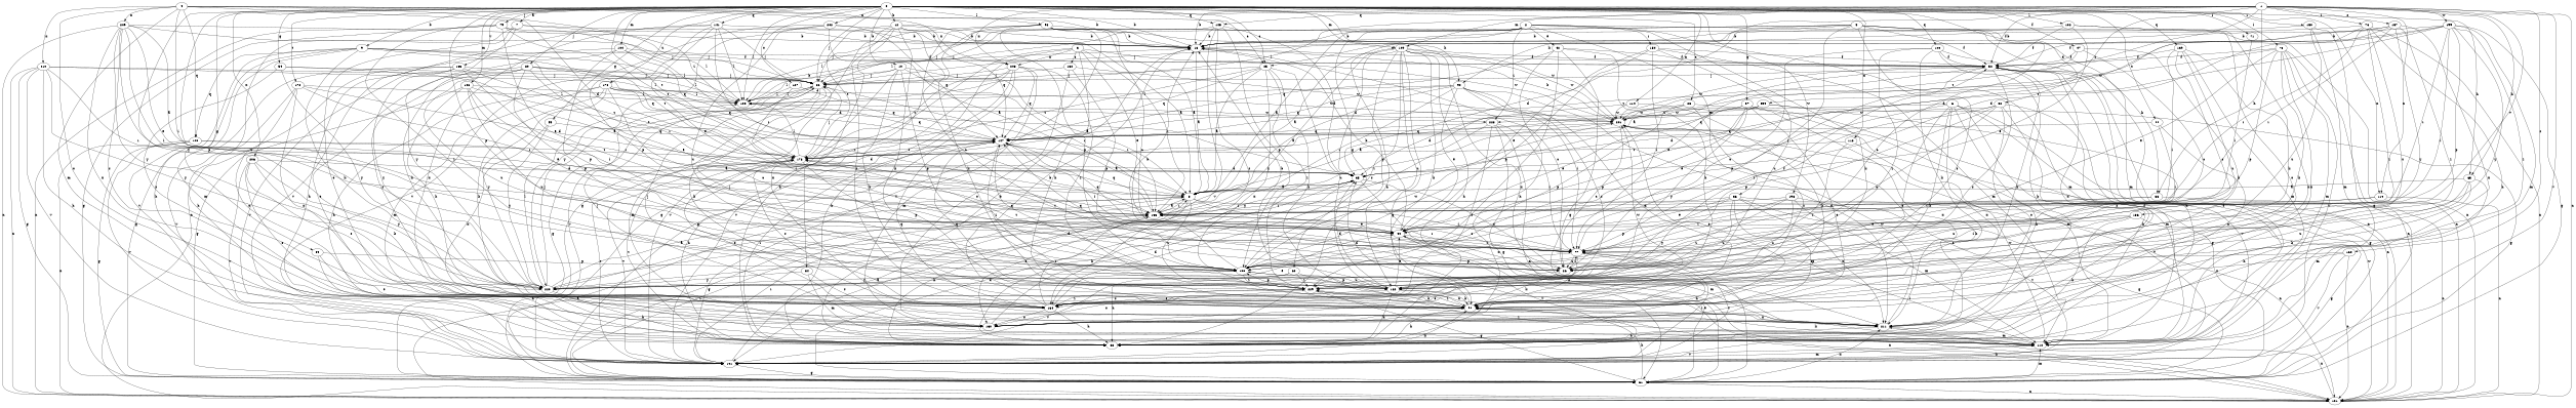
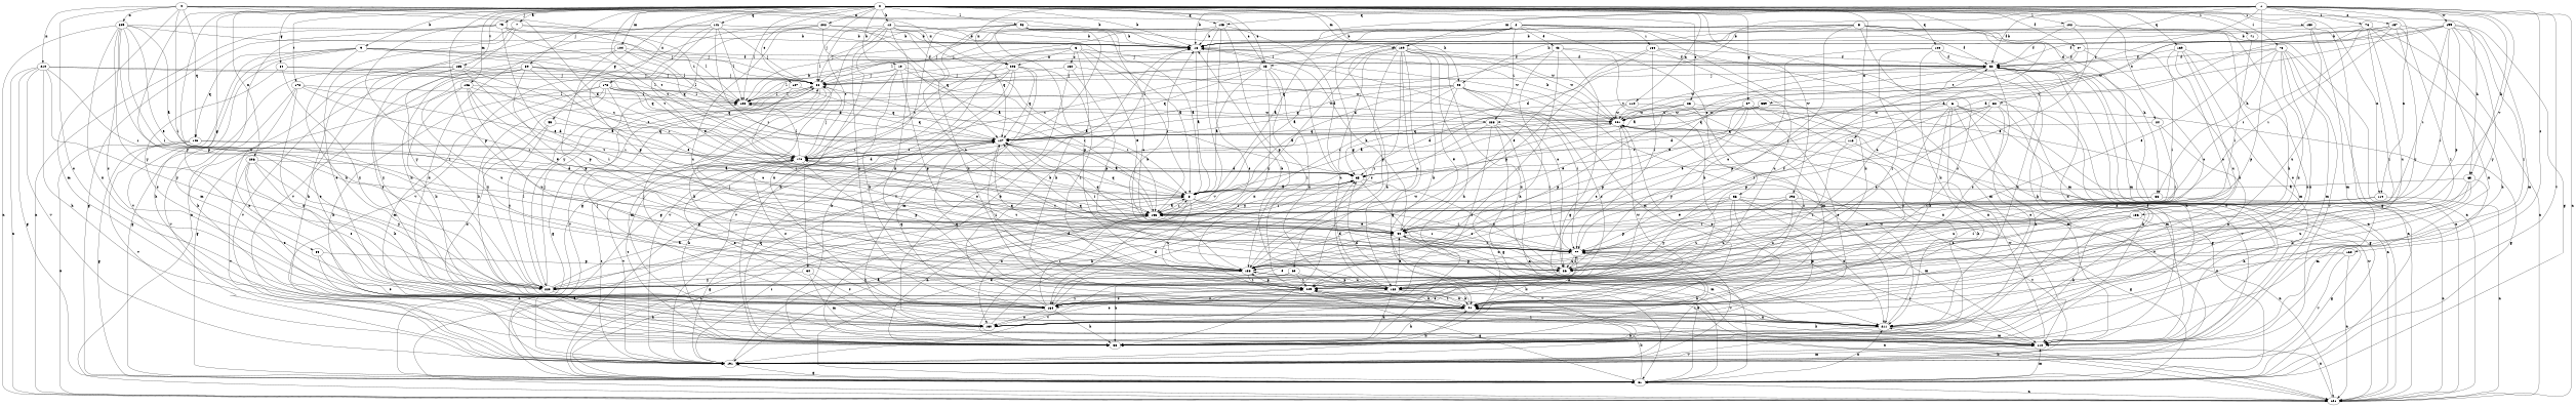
  strict digraph {
    0
    7
    9
    10
    12
    18
    23
    24
    25
    32
    47
    54
    55
    57
    59
    65
    71
    75
    79
    80
    86
    90
    98
    102
    103
    104
    106
    109
    113
    114
    119
    127
    138
    139
    140
    141
    145
    150
    172
    173
    178
    182
    185
    196
    202
    206
    220
    121
    130
    52
    191
    68
    94
    112
    155
    146
    8
    61
    26
    164
    211
    147
    201
    35
    77
    229
    44
    1
    66
    76
    157
    n72 [label=559]
    160
    186
    199
    208
    2
    36
    42
    60
    154
    228
    3
    34
    162
    4
    209
    210
    5
    6
    0 -> 7 [label=a]
    0 -> 9 [label=b]
    0 -> 10 [label=b]
    0 -> 12 [label=b]
    0 -> 18 [label=b]
    0 -> 23 [label=c]
    0 -> 24 [label=c]
    0 -> 25 [label=c]
    0 -> 32 [label=d]
    0 -> 47 [label=f]
    0 -> 54 [label=g]
    0 -> 55 [label=g]
    0 -> 57 [label=g]
    0 -> 59 [label=g]
    0 -> 65 [label=h]
    0 -> 71 [label=i]
    0 -> 75 [label=i]
    0 -> 79 [label=j]
    0 -> 80 [label=j]
    0 -> 86 [label=j]
    0 -> 90 [label=k]
    0 -> 98 [label=l]
    0 -> 102 [label=l]
    0 -> 103 [label=l]
    0 -> 104 [label=m]
    0 -> 106 [label=m]
    0 -> 109 [label=m]
    0 -> 113 [label=n]
    0 -> 114 [label=n]
    0 -> 119 [label=n]
    0 -> 127 [label=o]
    0 -> 138 [label=p]
    0 -> 139 [label=q]
    0 -> 140 [label=q]
    0 -> 141 [label=q]
    0 -> 145 [label=q]
    0 -> 150 [label=r]
    0 -> 172 [label=t]
    0 -> 173 [label=t]
    0 -> 178 [label=u]
    0 -> 182 [label=u]
    0 -> 185 [label=v]
    0 -> 196 [label=w]
    0 -> 202 [label=x]
    0 -> 206 [label=x]
    0 -> 220 [label=y]
    7 -> 18 [label=b]
    7 -> 86 [label=j]
    7 -> 220 [label=y]
    7 -> 121 [label=n]
    7 -> 130 [label=o]
    9 -> 103 [label=l]
    9 -> 173 [label=t]
    9 -> 52 [label=f]
    9 -> 191 [label=v]
    9 -> 68 [label=h]
    9 -> 94 [label=k]
    9 -> 112 [label=m]
    9 -> 155 [label=r]
    9 -> 146 [label=q]
    10 -> 86 [label=j]
    10 -> 103 [label=l]
    10 -> 138 [label=p]
    10 -> 191 [label=v]
    10 -> 94 [label=k]
    10 -> 155 [label=r]
    10 -> 8 [label=a]
    12 -> 18 [label=b]
    12 -> 173 [label=t]
    12 -> 94 [label=k]
    12 -> 8 [label=a]
    12 -> 61 [label=g]
    12 -> 26 [label=c]
    12 -> 164 [label=s]
    12 -> 211 [label=x]
    12 -> 147 [label=q]
    18 -> 52 [label=f]
    18 -> 8 [label=a]
    18 -> 26 [label=c]
    23 -> 138 [label=p]
    23 -> 164 [label=s]
    23 -> 211 [label=x]
    23 -> 201 [label=w]
    23 -> 35 [label=d]
    24 -> 211 [label=x]
    24 -> 147 [label=q]
    24 -> 77 [label=i]
    25 -> 86 [label=j]
    25 -> 173 [label=t]
    25 -> 182 [label=u]
    25 -> 94 [label=k]
    25 -> 8 [label=a]
    25 -> 211 [label=x]
    25 -> 147 [label=q]
    25 -> 229 [label=z]
    32 -> 138 [label=p]
    32 -> 130 [label=o]
    32 -> 191 [label=v]
    32 -> 68 [label=h]
    32 -> 26 [label=c]
    32 -> 201 [label=w]
    32 -> 77 [label=i]
    47 -> 52 [label=f]
    47 -> 94 [label=k]
    47 -> 8 [label=a]
    47 -> 26 [label=c]
    54 -> 86 [label=j]
    54 -> 220 [label=y]
    54 -> 8 [label=a]
    54 -> 164 [label=s]
    55 -> 220 [label=y]
    55 -> 211 [label=x]
    55 -> 147 [label=q]
    57 -> 138 [label=p]
    57 -> 220 [label=y]
    57 -> 130 [label=o]
    57 -> 112 [label=m]
    57 -> 61 [label=g]
    57 -> 201 [label=w]
    57 -> 44 [label=e]
    59 -> 138 [label=p]
    59 -> 130 [label=o]
    59 -> 68 [label=h]
    65 -> 182 [label=u]
    65 -> 68 [label=h]
    65 -> 94 [label=k]
    65 -> 112 [label=m]
    65 -> 8 [label=a]
    71 -> 77 [label=i]
    75 -> 138 [label=p]
    75 -> 173 [label=t]
    75 -> 121 [label=n]
    75 -> 52 [label=f]
    75 -> 191 [label=v]
    75 -> 94 [label=k]
    75 -> 112 [label=m]
    75 -> 211 [label=x]
    75 -> 44 [label=e]
    79 -> 18 [label=b]
    79 -> 103 [label=l]
    79 -> 173 [label=t]
    79 -> 121 [label=n]
    79 -> 61 [label=g]
    79 -> 229 [label=z]
    79 -> 44 [label=e]
    80 -> 86 [label=j]
    80 -> 103 [label=l]
    80 -> 138 [label=p]
    80 -> 182 [label=u]
    80 -> 130 [label=o]
    80 -> 164 [label=s]
    80 -> 147 [label=q]
    80 -> 44 [label=e]
    86 -> 103 [label=l]
    86 -> 191 [label=v]
    86 -> 94 [label=k]
    86 -> 112 [label=m]
    86 -> 155 [label=r]
    86 -> 61 [label=g]
    90 -> 103 [label=l]
    90 -> 130 [label=o]
    90 -> 155 [label=r]
    90 -> 8 [label=a]
    90 -> 164 [label=s]
    90 -> 211 [label=x]
    90 -> 147 [label=q]
    90 -> 77 [label=i]
    90 -> 44 [label=e]
    98 -> 18 [label=b]
    98 -> 86 [label=j]
    98 -> 138 [label=p]
    98 -> 191 [label=v]
    98 -> 68 [label=h]
    98 -> 94 [label=k]
    98 -> 8 [label=a]
    98 -> 26 [label=c]
    98 -> 201 [label=w]
    102 -> 18 [label=b]
    102 -> 130 [label=o]
    102 -> 52 [label=f]
    102 -> 94 [label=k]
    102 -> 44 [label=e]
    103 -> 18 [label=b]
    103 -> 147 [label=q]
    103 -> 201 [label=w]
    104 -> 138 [label=p]
    104 -> 52 [label=f]
    104 -> 68 [label=h]
    104 -> 94 [label=k]
    104 -> 147 [label=q]
    104 -> 35 [label=d]
    106 -> 103 [label=l]
    106 -> 173 [label=t]
    106 -> 182 [label=u]
    106 -> 94 [label=k]
    106 -> 155 [label=r]
    106 -> 61 [label=g]
    106 -> 44 [label=e]
    109 -> 138 [label=p]
    109 -> 182 [label=u]
    109 -> 220 [label=y]
    109 -> 52 [label=f]
    109 -> 68 [label=h]
    109 -> 94 [label=k]
    109 -> 8 [label=a]
    109 -> 61 [label=g]
    109 -> 164 [label=s]
    109 -> 211 [label=x]
    109 -> 201 [label=w]
    109 -> 35 [label=d]
    113 -> 173 [label=t]
    113 -> 191 [label=v]
    113 -> 229 [label=z]
    114 -> 94 [label=k]
    114 -> 8 [label=a]
    114 -> 201 [label=w]
    119 -> 121 [label=n]
    119 -> 155 [label=r]
    119 -> 26 [label=c]
    127 -> 103 [label=l]
    127 -> 147 [label=q]
    127 -> 77 [label=i]
    138 -> 18 [label=b]
    138 -> 182 [label=u]
    138 -> 220 [label=y]
    138 -> 147 [label=q]
    138 -> 201 [label=w]
    138 -> 229 [label=z]
    139 -> 182 [label=u]
    139 -> 52 [label=f]
    139 -> 112 [label=m]
    139 -> 26 [label=c]
    139 -> 211 [label=x]
    139 -> 77 [label=i]
    140 -> 121 [label=n]
    140 -> 52 [label=f]
    140 -> 68 [label=h]
    140 -> 94 [label=k]
    140 -> 26 [label=c]
    140 -> 229 [label=z]
    141 -> 18 [label=b]
    141 -> 86 [label=j]
    141 -> 103 [label=l]
    141 -> 138 [label=p]
    141 -> 191 [label=v]
    141 -> 155 [label=r]
    141 -> 211 [label=x]
    141 -> 44 [label=e]
    145 -> 18 [label=b]
    145 -> 86 [label=j]
    145 -> 138 [label=p]
    145 -> 191 [label=v]
    145 -> 164 [label=s]
    145 -> 35 [label=d]
    150 -> 18 [label=b]
    150 -> 182 [label=u]
    150 -> 112 [label=m]
    150 -> 61 [label=g]
    172 -> 103 [label=l]
    172 -> 130 [label=o]
    172 -> 191 [label=v]
    172 -> 155 [label=r]
    172 -> 211 [label=x]
    172 -> 35 [label=d]
    173 -> 86 [label=j]
    173 -> 103 [label=l]
    173 -> 138 [label=p]
    173 -> 130 [label=o]
    173 -> 191 [label=v]
    173 -> 164 [label=s]
    173 -> 35 [label=d]
    178 -> 103 [label=l]
    178 -> 220 [label=y]
    178 -> 68 [label=h]
    178 -> 94 [label=k]
    178 -> 112 [label=m]
    178 -> 155 [label=r]
    178 -> 26 [label=c]
    178 -> 147 [label=q]
    178 -> 201 [label=w]
    182 -> 18 [label=b]
    182 -> 86 [label=j]
    182 -> 138 [label=p]
    182 -> 121 [label=n]
    182 -> 68 [label=h]
    182 -> 94 [label=k]
    182 -> 164 [label=s]
    182 -> 35 [label=d]
    182 -> 44 [label=e]
    185 -> 86 [label=j]
    185 -> 173 [label=t]
    185 -> 220 [label=y]
    185 -> 191 [label=v]
    185 -> 68 [label=h]
    185 -> 61 [label=g]
    185 -> 77 [label=i]
    196 -> 182 [label=u]
    196 -> 220 [label=y]
    196 -> 191 [label=v]
    196 -> 112 [label=m]
    196 -> 155 [label=r]
    196 -> 229 [label=z]
    202 -> 18 [label=b]
    202 -> 182 [label=u]
    202 -> 220 [label=y]
    202 -> 191 [label=v]
    202 -> 8 [label=a]
    202 -> 147 [label=q]
    206 -> 220 [label=y]
    206 -> 130 [label=o]
    206 -> 191 [label=v]
    206 -> 94 [label=k]
    206 -> 164 [label=s]
    206 -> 35 [label=d]
    220 -> 86 [label=j]
    220 -> 103 [label=l]
    220 -> 68 [label=h]
    220 -> 8 [label=a]
    220 -> 35 [label=d]
    121 -> 94 [label=k]
    121 -> 8 [label=a]
    121 -> 211 [label=x]
    121 -> 201 [label=w]
    130 -> 86 [label=j]
    130 -> 35 [label=d]
    52 -> 86 [label=j]
    52 -> 138 [label=p]
    52 -> 121 [label=n]
    52 -> 68 [label=h]
    52 -> 94 [label=k]
    52 -> 164 [label=s]
    52 -> 211 [label=x]
    52 -> 201 [label=w]
    52 -> 44 [label=e]
    191 -> 173 [label=t]
    191 -> 94 [label=k]
    191 -> 112 [label=m]
    191 -> 155 [label=r]
    191 -> 8 [label=a]
    191 -> 61 [label=g]
    191 -> 201 [label=w]
    191 -> 77 [label=i]
    68 -> 18 [label=b]
    68 -> 173 [label=t]
    68 -> 52 [label=f]
-   68 -> 147 [label=r]
+   68 -> 147 [label=q]
    94 -> 68 [label=h]
    94 -> 211 [label=x]
    94 -> 147 [label=q]
    94 -> 201 [label=w]
    94 -> 35 [label=d]
    94 -> 229 [label=z]
    112 -> 52 [label=f]
    112 -> 191 [label=v]
    112 -> 94 [label=k]
    112 -> 77 [label=i]
    112 -> 229 [label=z]
    155 -> 68 [label=h]
    155 -> 8 [label=a]
    155 -> 147 [label=q]
    155 -> 44 [label=e]
    146 -> 173 [label=t]
    146 -> 121 [label=n]
    146 -> 191 [label=v]
    146 -> 8 [label=a]
    146 -> 61 [label=g]
    8 -> 130 [label=o]
    8 -> 155 [label=r]
    8 -> 61 [label=g]
    8 -> 26 [label=c]
    8 -> 77 [label=i]
    8 -> 229 [label=z]
    61 -> 121 [label=n]
    61 -> 94 [label=k]
    61 -> 112 [label=m]
    61 -> 155 [label=r]
    61 -> 211 [label=x]
    61 -> 35 [label=d]
    61 -> 44 [label=e]
    26 -> 173 [label=t]
    26 -> 130 [label=o]
    26 -> 52 [label=f]
    26 -> 94 [label=k]
    26 -> 147 [label=q]
    26 -> 77 [label=i]
    164 -> 18 [label=b]
    164 -> 86 [label=j]
    164 -> 130 [label=o]
    164 -> 68 [label=h]
    164 -> 155 [label=r]
    164 -> 147 [label=q]
    164 -> 229 [label=z]
    164 -> 44 [label=e]
    211 -> 68 [label=h]
    211 -> 112 [label=m]
    211 -> 201 [label=w]
    147 -> 173 [label=t]
    147 -> 68 [label=h]
    147 -> 8 [label=a]
    147 -> 77 [label=i]
    147 -> 229 [label=z]
    201 -> 18 [label=b]
    201 -> 130 [label=o]
    201 -> 68 [label=h]
    201 -> 155 [label=r]
    201 -> 26 [label=c]
    201 -> 147 [label=q]
    35 -> 68 [label=h]
    35 -> 8 [label=a]
    35 -> 26 [label=c]
    35 -> 211 [label=x]
    77 -> 138 [label=p]
    77 -> 173 [label=t]
    77 -> 191 [label=v]
    77 -> 68 [label=h]
    77 -> 94 [label=k]
    77 -> 155 [label=r]
    77 -> 26 [label=c]
    229 -> 138 [label=p]
    229 -> 130 [label=o]
    229 -> 94 [label=k]
    229 -> 61 [label=g]
    229 -> 164 [label=s]
    44 -> 18 [label=b]
    44 -> 191 [label=v]
    44 -> 112 [label=m]
    44 -> 147 [label=q]
    44 -> 77 [label=i]
    1 -> 18 [label=b]
    1 -> 65 [label=h]
    1 -> 90 [label=k]
    1 -> 103 [label=l]
    1 -> 109 [label=m]
    1 -> 119 [label=n]
    1 -> 145 [label=q]
    1 -> 173 [label=t]
    1 -> 121 [label=n]
    1 -> 52 [label=f]
    1 -> 191 [label=v]
    1 -> 66 [label=h]
    1 -> 76 [label=i]
    1 -> 157 [label=s]
    1 -> n72 [label=s]
    1 -> 160 [label=s]
    1 -> 186 [label=v]
    1 -> 199 [label=w]
    1 -> 208 [label=x]
    66 -> 121 [label=n]
    66 -> 155 [label=r]
    66 -> 77 [label=i]
    76 -> 18 [label=b]
    76 -> 182 [label=u]
    76 -> 121 [label=n]
    76 -> 68 [label=h]
    76 -> 155 [label=r]
    76 -> 35 [label=d]
    76 -> 229 [label=z]
    157 -> 18 [label=b]
    157 -> 86 [label=j]
    157 -> 220 [label=y]
    157 -> 155 [label=r]
    157 -> 211 [label=x]
    157 -> 35 [label=d]
    157 -> 229 [label=z]
    n72 -> 61 [label=g]
    n72 -> 164 [label=s]
    n72 -> 147 [label=q]
    n72 -> 201 [label=w]
    n72 -> 35 [label=d]
    160 -> 138 [label=p]
    160 -> 182 [label=u]
    160 -> 121 [label=n]
    160 -> 191 [label=v]
    186 -> 68 [label=h]
    186 -> 61 [label=g]
    186 -> 26 [label=c]
    186 -> 77 [label=i]
    186 -> 44 [label=e]
    199 -> 18 [label=b]
    199 -> 138 [label=p]
    199 -> 173 [label=t]
    199 -> 220 [label=y]
    199 -> 52 [label=f]
    199 -> 112 [label=m]
    199 -> 155 [label=r]
    199 -> 61 [label=g]
    199 -> 201 [label=w]
    199 -> 77 [label=i]
    199 -> 229 [label=z]
    208 -> 86 [label=j]
    208 -> 173 [label=t]
    208 -> 191 [label=v]
    208 -> 68 [label=h]
    208 -> 112 [label=m]
    208 -> 61 [label=g]
    208 -> 147 [label=q]
    208 -> 229 [label=z]
    2 -> 86 [label=j]
    2 -> 103 [label=l]
    2 -> 68 [label=h]
    2 -> 94 [label=k]
    2 -> 112 [label=m]
    2 -> 8 [label=a]
    2 -> 66 [label=h]
    2 -> 36 [label=e]
    2 -> 42 [label=e]
    2 -> 60 [label=g]
    2 -> 154 [label=r]
    2 -> 228 [label=z]
    36 -> 138 [label=p]
    36 -> 182 [label=u]
    36 -> 121 [label=n]
    36 -> 130 [label=o]
    36 -> 155 [label=r]
    36 -> 61 [label=g]
    36 -> 211 [label=x]
    36 -> 44 [label=e]
    42 -> 52 [label=f]
    42 -> 68 [label=h]
    42 -> 94 [label=k]
    42 -> 61 [label=g]
    42 -> 147 [label=q]
    42 -> 229 [label=z]
    60 -> 191 [label=v]
    60 -> 68 [label=h]
    60 -> 211 [label=x]
    60 -> 229 [label=z]
    154 -> 138 [label=p]
    154 -> 182 [label=u]
    154 -> 52 [label=f]
    154 -> 112 [label=m]
    154 -> 77 [label=i]
    154 -> 44 [label=e]
    228 -> 220 [label=y]
    228 -> 121 [label=n]
    228 -> 61 [label=g]
    228 -> 164 [label=s]
    228 -> 147 [label=q]
    228 -> 77 [label=i]
    3 -> 94 [label=k]
    3 -> 155 [label=r]
    3 -> 61 [label=g]
    3 -> 201 [label=w]
    3 -> 44 [label=e]
    3 -> 208 [label=x]
    3 -> 34 [label=d]
    3 -> 162 [label=s]
    34 -> 220 [label=y]
    34 -> 112 [label=m]
    34 -> 164 [label=s]
    162 -> 86 [label=j]
    162 -> 138 [label=p]
    162 -> 130 [label=o]
    162 -> 201 [label=w]
    4 -> 18 [label=b]
    4 -> 25 [label=c]
    4 -> 130 [label=o]
    4 -> 112 [label=m]
    4 -> 146 [label=q]
    4 -> 35 [label=d]
    4 -> 77 [label=i]
    4 -> 208 [label=x]
    4 -> 228 [label=z]
    4 -> 209 [label=x]
    4 -> 210 [label=x]
    209 -> 18 [label=b]
    209 -> 86 [label=j]
    209 -> 138 [label=p]
    209 -> 220 [label=y]
    209 -> 121 [label=n]
    209 -> 8 [label=a]
    209 -> 164 [label=s]
    209 -> 211 [label=x]
    209 -> 77 [label=i]
    209 -> 44 [label=e]
    210 -> 86 [label=j]
    210 -> 103 [label=l]
    210 -> 220 [label=y]
    210 -> 121 [label=n]
    210 -> 191 [label=v]
    210 -> 68 [label=h]
    210 -> 155 [label=r]
    210 -> 61 [label=g]
    5 -> 18 [label=b]
    5 -> 25 [label=c]
    5 -> 103 [label=l]
    5 -> 121 [label=n]
    5 -> 52 [label=f]
    5 -> 112 [label=m]
    5 -> 26 [label=c]
    5 -> 164 [label=s]
    5 -> 35 [label=d]
    5 -> 77 [label=i]
    6 -> 121 [label=n]
    6 -> 68 [label=h]
    6 -> 94 [label=k]
    6 -> 112 [label=m]
    6 -> 61 [label=g]
    6 -> 164 [label=s]
    6 -> 211 [label=x]
    6 -> 44 [label=e]
    6 -> 228 [label=z]
  }
